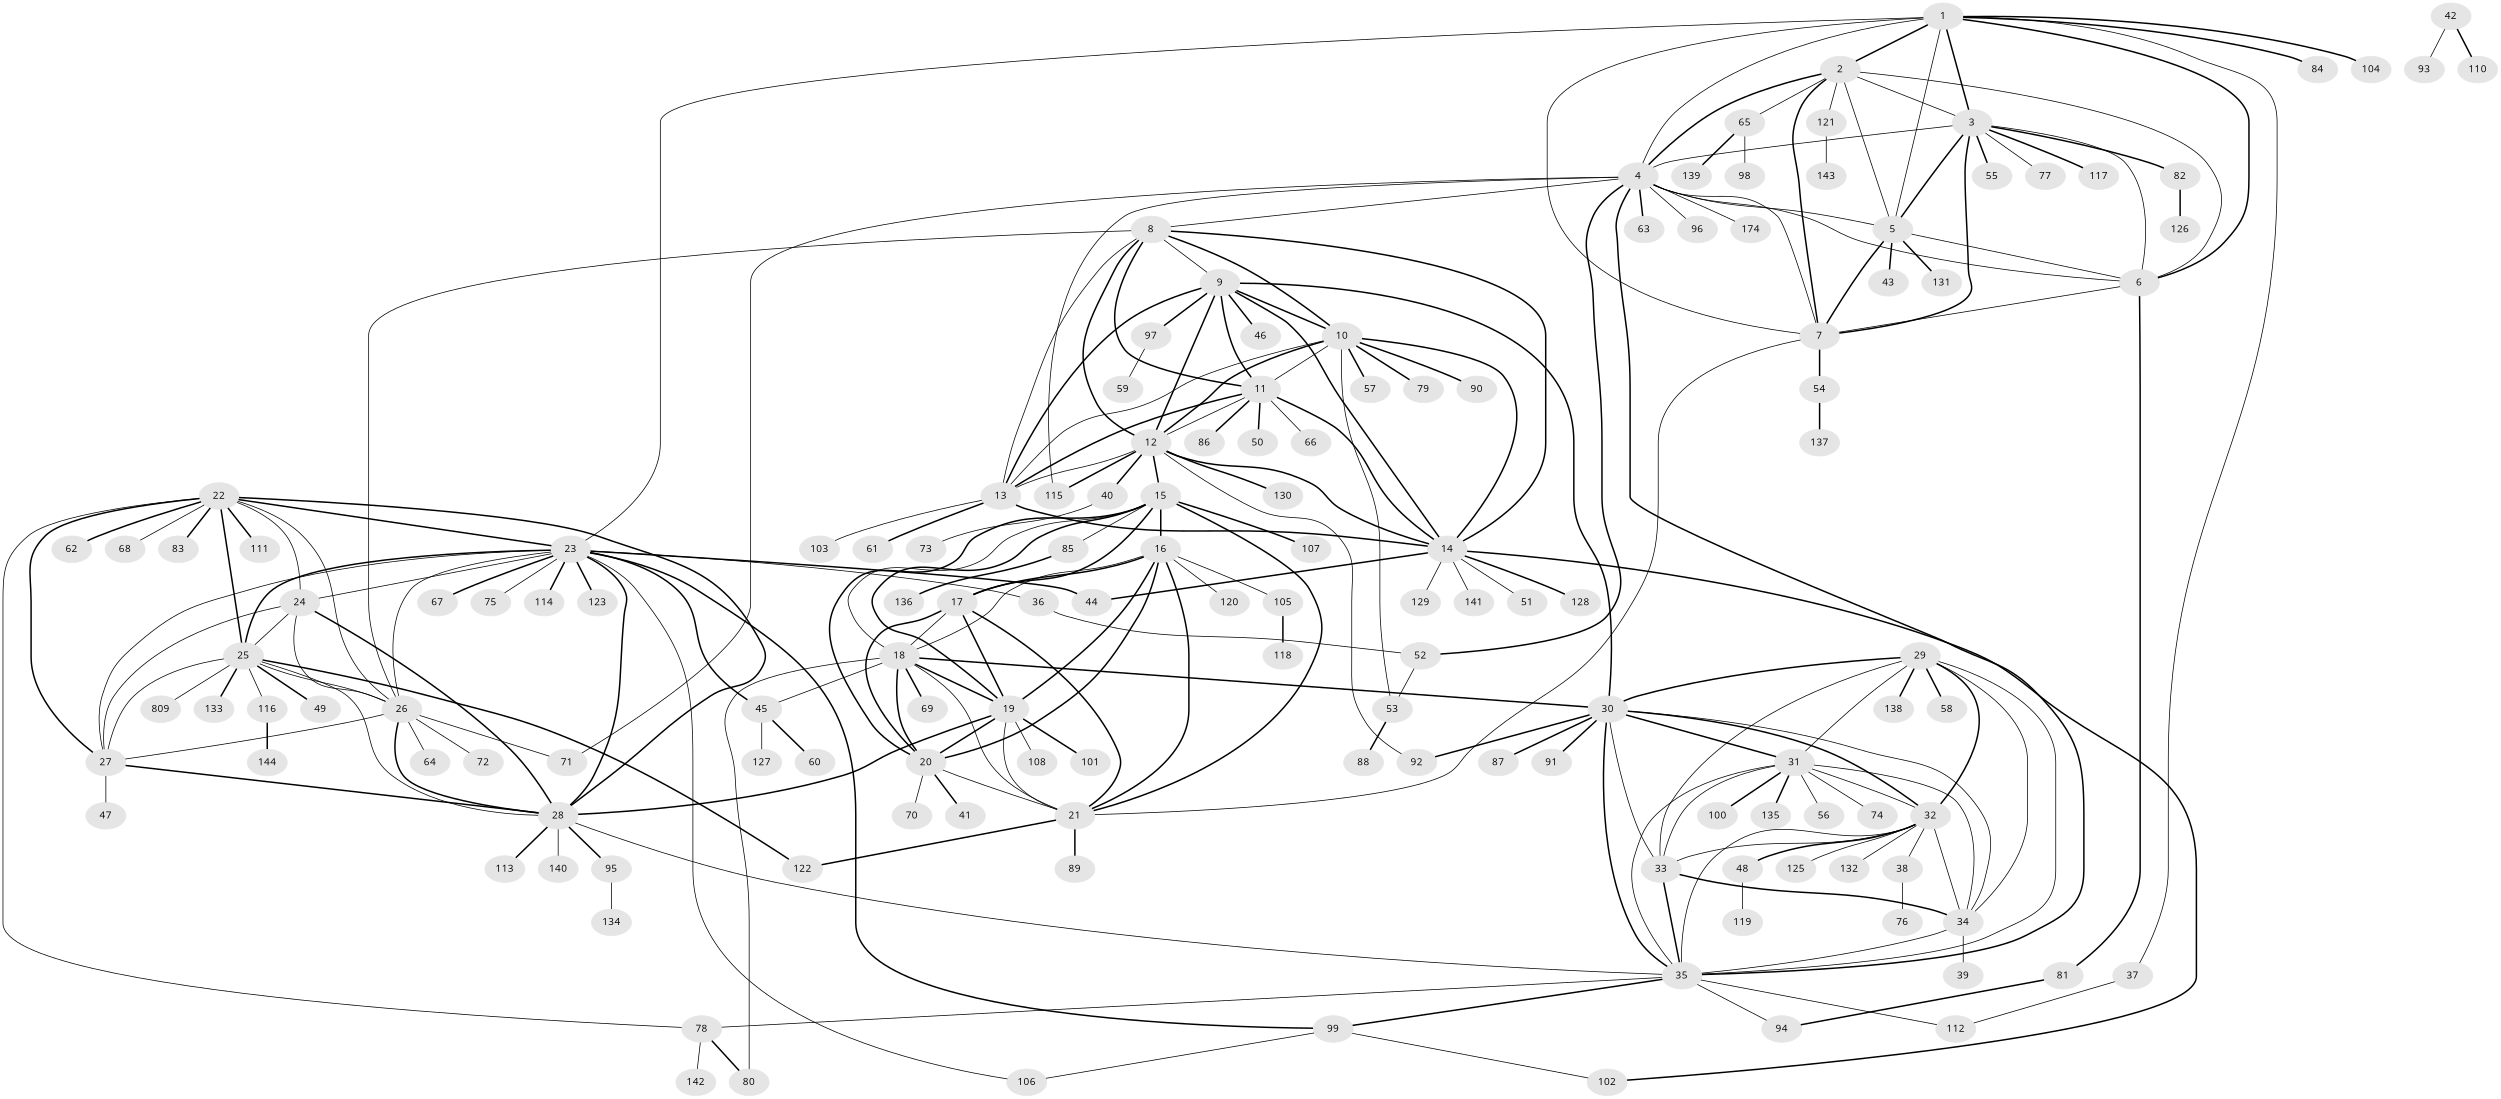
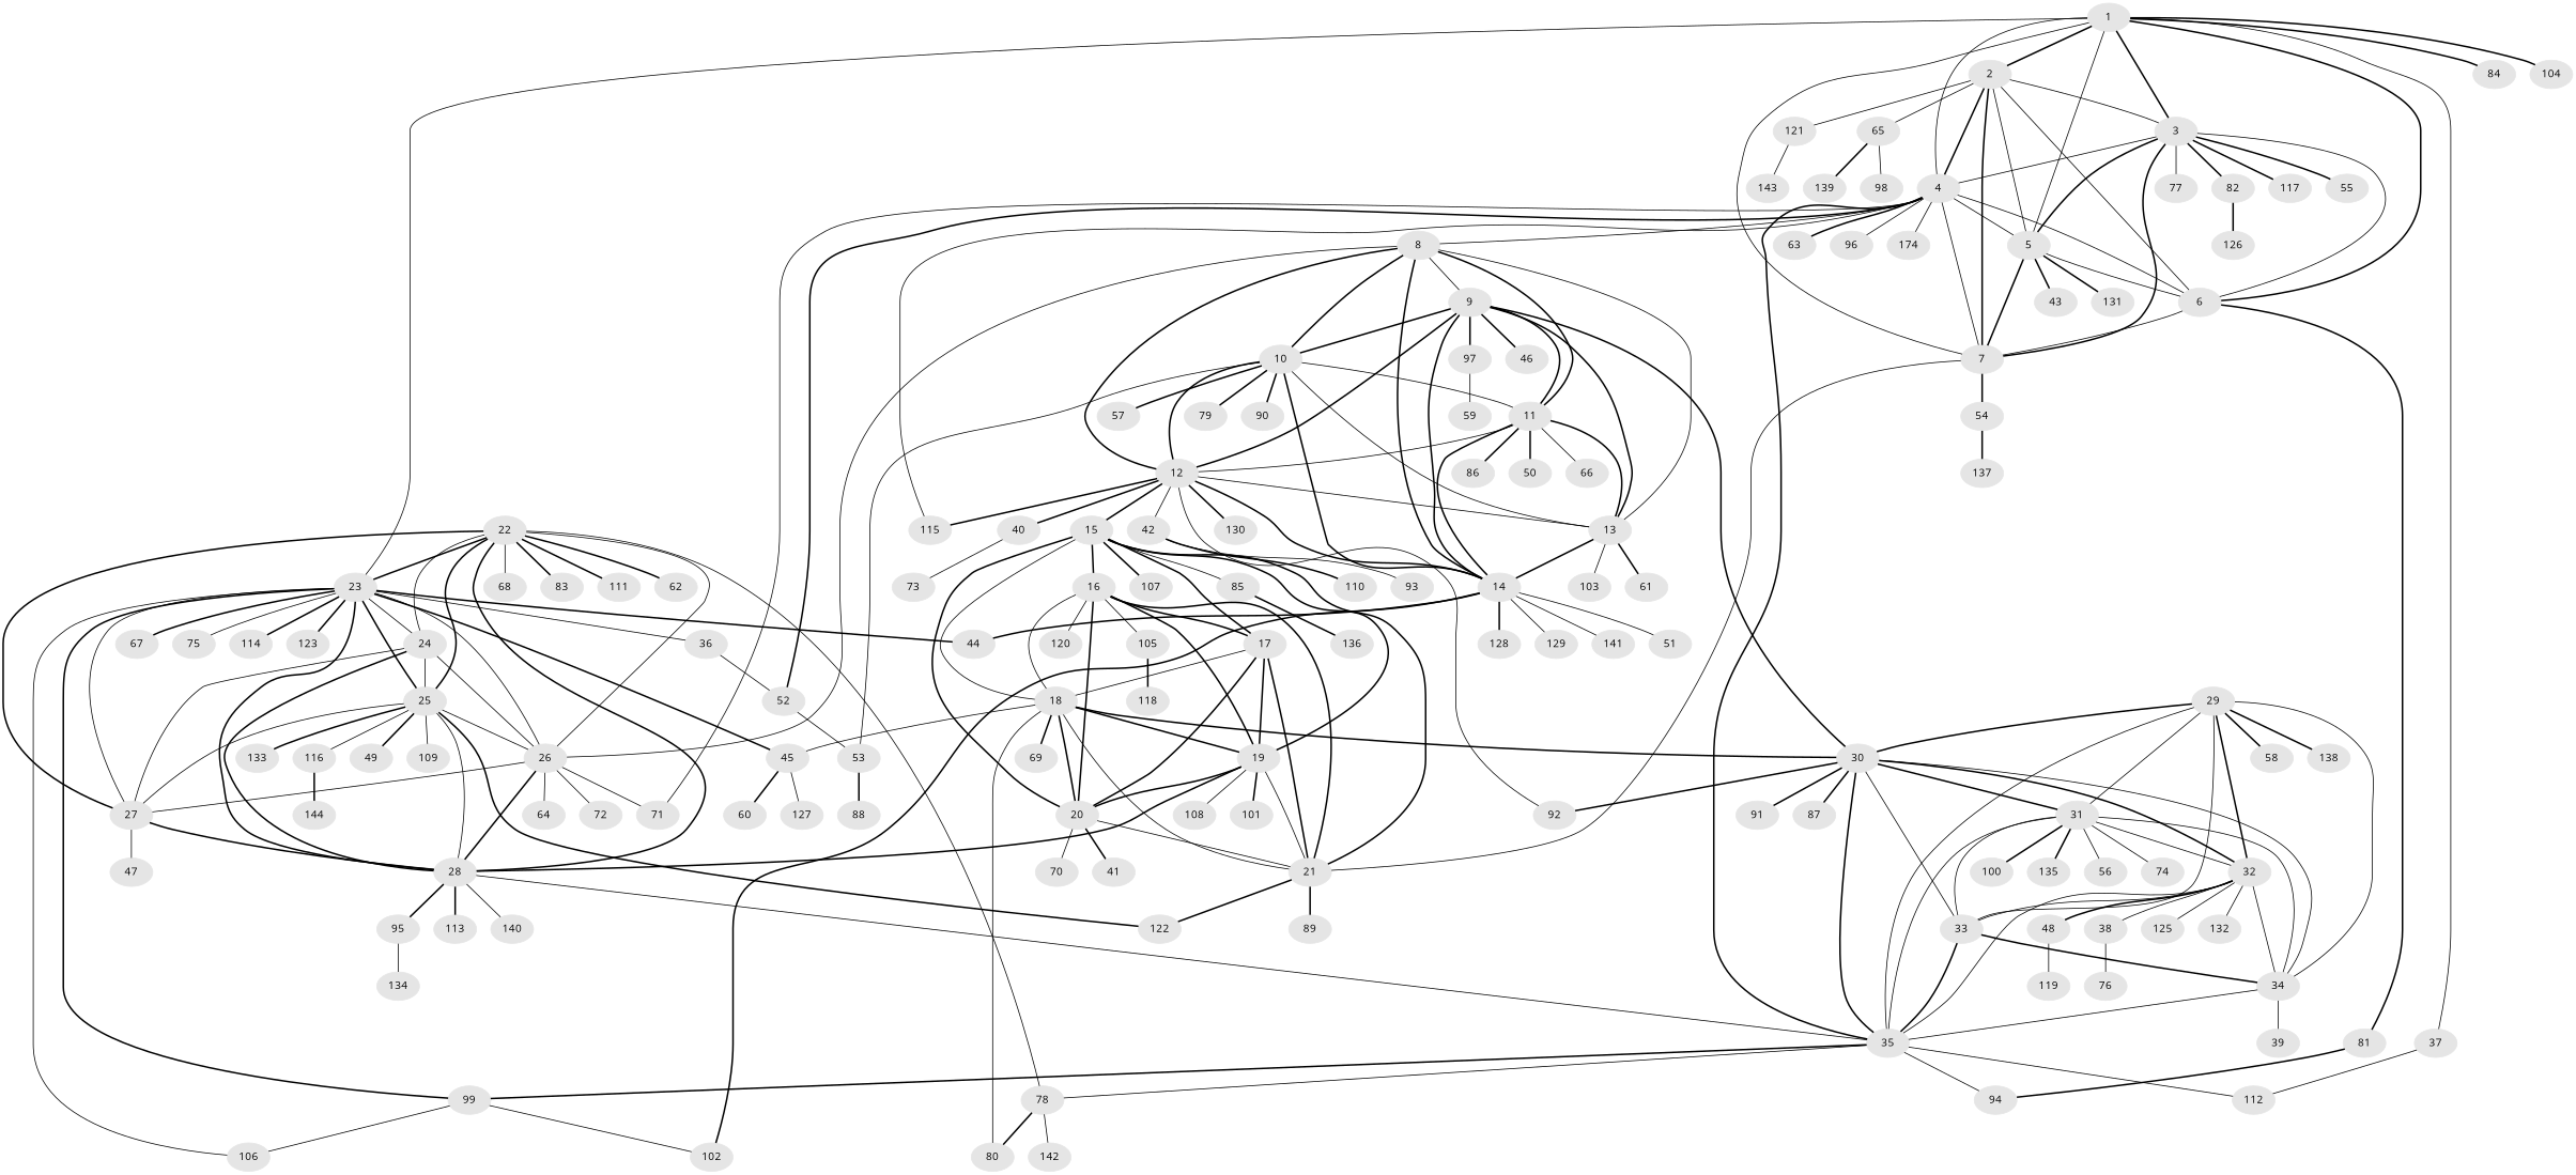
  graph {
    fontname="Open Sans"
    node [color=gray90 fontname="Open Sans" style=filled]
    edge [fontname="Open Sans" style=bold]
    1
    2
    3
    4
    5
    6
    7
    23
    37
    84
    104
    65
    121
    55
    77
    82
    117
    8
    35
    52
    63
    71
    96
    115
    n25 [label=174]
    43
    131
    81
    21
    54
    26
    44
    45
    28
    24
    25
    27
    36
    67
    75
    99
    106
    114
    123
    112
    98
    139
    143
    126
    9
    10
    11
    12
    13
    14
    78
    94
    53
    89
    122
    137
    30
    46
    97
    57
    79
    90
    50
    66
    86
    15
    40
    42
    92
    130
    61
    103
    51
    102
    128
    129
    141
    64
    72
    31
    32
    33
    34
    87
    91
    59
    88
    16
    17
    18
    19
    20
    85
    107
    73
    93
    110
    105
    120
    69
    80
    101
    108
    41
    70
    136
    118
    60
    127
    95
    113
    140
    22
    62
    68
    83
    111
    49
-   109 [label=809]
+   109
    116
    133
    47
    142
    144
    134
    29
    58
    138
    56
    74
    100
    135
    38
    48
    125
    132
    39
    76
    119
    1 -- 2
    1 -- 3
    1 -- 4 [style=solid]
    1 -- 5 [style=solid]
    1 -- 6
    1 -- 7 [style=solid]
    1 -- 23 [style=solid]
    1 -- 37 [style=solid]
    1 -- 84
    1 -- 104
    2 -- 3 [style=solid]
    2 -- 4
    2 -- 5 [style=solid]
    2 -- 6 [style=solid]
    2 -- 7
    2 -- 65 [style=solid]
    2 -- 121 [style=solid]
    3 -- 4 [style=solid]
    3 -- 5
    3 -- 6 [style=solid]
    3 -- 7
    3 -- 55
    3 -- 77 [style=solid]
    3 -- 82
    3 -- 117
    4 -- 5 [style=solid]
    4 -- 6 [style=solid]
    4 -- 7 [style=solid]
    4 -- 8 [style=solid]
    4 -- 35
    4 -- 52
    4 -- 63
    4 -- 71 [style=solid]
    4 -- 96 [style=solid]
    4 -- 115 [style=solid]
    4 -- n25 [style=solid]
    5 -- 6 [style=solid]
    5 -- 7
    5 -- 43
    5 -- 131
    6 -- 7 [style=solid]
    6 -- 81
    7 -- 21 [style=solid]
    7 -- 54
    23 -- 26 [style=solid]
    23 -- 44
    23 -- 45
    23 -- 28
    23 -- 24 [style=solid]
    23 -- 25
    23 -- 27 [style=solid]
    23 -- 36 [style=solid]
    23 -- 67
    23 -- 75 [style=solid]
    23 -- 99
    23 -- 106 [style=solid]
    23 -- 114
    23 -- 123
    37 -- 112 [style=solid]
    65 -- 98 [style=solid]
    65 -- 139
    121 -- 143 [style=solid]
    82 -- 126
    8 -- 26 [style=solid]
    8 -- 9 [style=solid]
    8 -- 10
    8 -- 11
    8 -- 12
    8 -- 13 [style=solid]
    8 -- 14
    35 -- 99
    35 -- 112 [style=solid]
    35 -- 78 [style=solid]
    35 -- 94 [style=solid]
    52 -- 53 [style=solid]
    81 -- 94
    21 -- 89
    21 -- 122
    54 -- 137
    26 -- 71 [style=solid]
    26 -- 28
    26 -- 27 [style=solid]
    26 -- 64 [style=solid]
    26 -- 72 [style=solid]
    45 -- 60
    45 -- 127 [style=solid]
    28 -- 35 [style=solid]
    28 -- 95
    28 -- 113
    28 -- 140 [style=solid]
    24 -- 26 [style=solid]
    24 -- 28
    24 -- 25 [style=solid]
    24 -- 27 [style=solid]
    25 -- 26 [style=solid]
    25 -- 28 [style=solid]
    25 -- 27 [style=solid]
    25 -- 122
    25 -- 49
    25 -- 109 [style=solid]
    25 -- 116 [style=solid]
    25 -- 133
    27 -- 28
    27 -- 47 [style=solid]
    36 -- 52 [style=solid]
    99 -- 106 [style=solid]
    99 -- 102 [style=solid]
    9 -- 10
    9 -- 11
    9 -- 12
    9 -- 13
    9 -- 14
    9 -- 30
    9 -- 46
    9 -- 97
    10 -- 11 [style=solid]
    10 -- 12
    10 -- 13 [style=solid]
    10 -- 14
    10 -- 53 [style=solid]
    10 -- 57
    10 -- 79
    10 -- 90
    11 -- 12 [style=solid]
    11 -- 13
    11 -- 14
    11 -- 50
    11 -- 66 [style=solid]
    11 -- 86
    12 -- 115
    12 -- 13 [style=solid]
    12 -- 14
    12 -- 15
    12 -- 40
+   12 -- 42 [style=solid]
    12 -- 92 [style=solid]
    12 -- 130
    13 -- 14
    13 -- 61
    13 -- 103 [style=solid]
    14 -- 44
    14 -- 51 [style=solid]
    14 -- 102
    14 -- 128
    14 -- 129 [style=solid]
    14 -- 141 [style=solid]
    78 -- 80
    78 -- 142 [style=solid]
    53 -- 88
    30 -- 35
    30 -- 92
    30 -- 31
    30 -- 32
    30 -- 33 [style=solid]
    30 -- 34 [style=solid]
    30 -- 87
    30 -- 91
    97 -- 59 [style=solid]
    15 -- 21
    15 -- 16
    15 -- 17
    15 -- 18 [style=solid]
    15 -- 19
    15 -- 20
    15 -- 85 [style=solid]
    15 -- 107
    40 -- 73 [style=solid]
    42 -- 93 [style=solid]
    42 -- 110
    31 -- 35 [style=solid]
    31 -- 32 [style=solid]
    31 -- 33 [style=solid]
    31 -- 34 [style=solid]
    31 -- 56 [style=solid]
    31 -- 74 [style=solid]
    31 -- 100
    31 -- 135
    32 -- 35 [style=solid]
    32 -- 33 [style=solid]
    32 -- 34 [style=solid]
    32 -- 38 [style=solid]
    32 -- 48
    32 -- 125 [style=solid]
    32 -- 132 [style=solid]
    33 -- 35
    33 -- 34
    34 -- 35 [style=solid]
    34 -- 39 [style=solid]
    16 -- 21
    16 -- 17
    16 -- 18 [style=solid]
    16 -- 19
    16 -- 20
    16 -- 105 [style=solid]
    16 -- 120 [style=solid]
    17 -- 21
    17 -- 18 [style=solid]
    17 -- 19
    17 -- 20
    18 -- 21 [style=solid]
    18 -- 45 [style=solid]
    18 -- 30
    18 -- 19
    18 -- 20
    18 -- 69
    18 -- 80 [style=solid]
    19 -- 21 [style=solid]
    19 -- 28
    19 -- 20
    19 -- 101
    19 -- 108 [style=solid]
    20 -- 21 [style=solid]
    20 -- 41
    20 -- 70 [style=solid]
    85 -- 136
    105 -- 118
    95 -- 134 [style=solid]
    22 -- 23
    22 -- 26 [style=solid]
    22 -- 28
    22 -- 24 [style=solid]
    22 -- 25
    22 -- 27
    22 -- 78 [style=solid]
    22 -- 62
    22 -- 68 [style=solid]
    22 -- 83
    22 -- 111
    116 -- 144
    29 -- 35 [style=solid]
    29 -- 30
    29 -- 31 [style=solid]
    29 -- 32
    29 -- 33 [style=solid]
    29 -- 34 [style=solid]
    29 -- 58
    29 -- 138
    38 -- 76 [style=solid]
    48 -- 119 [style=solid]
  }
